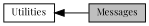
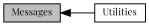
  digraph {
    rankdir=LR
    fontname="Playfair Display"
    node [color=black fontname="Playfair Display" fontsize=10 shape=box]
    n1 [fillcolor=grey75 fontcolor=black height=0.2 label=Messages style=filled width=0.4]
    n2 [height=0.2 label=Utilities width=0.4]
-   n2 -> n1 [dir=back fontname="Playfair Display" fontsize=10 labelfontname=Helvetica labelfontsize=10 shape=plaintext style=solid]
+   n1 -> n2 [dir=back fontname="Playfair Display" fontsize=10 labelfontname=Helvetica labelfontsize=10 shape=plaintext style=solid]
  }
